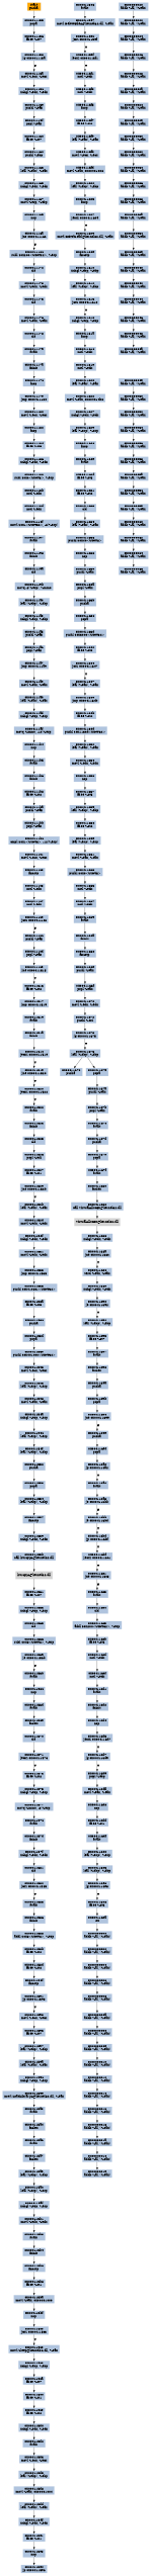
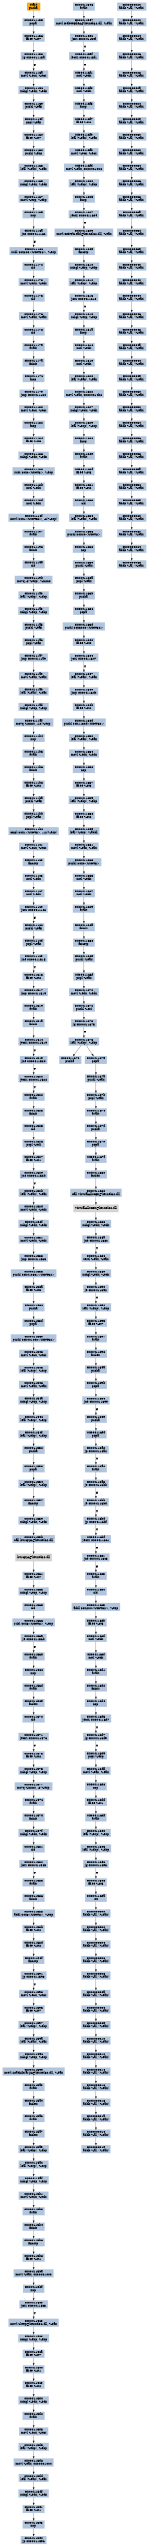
  digraph {
    node [color=lightsteelblue fillcolor=lightsteelblue shape=rectangle style=filled]
    edge [color="#000000"]
    n1 [color=lightgrey fillcolor=orange label="start\npusha "]
    n2 [label="0x00411155\npopa "]
    n3 [label="0x00411156\nffree %st7"]
    n4 [label="0x00411158\njg 0x0041115a"]
    n5 [label="0x0041115a\nmovl %ecx, %ecx"]
    n6 [label="0x0041115c\nxchgl %edx, %edx"]
    n7 [label="0x0041115e\npushl %eax"]
    n8 [label="0x0041115f\npopl %eax"]
    n9 [label="0x00411160\nffree %st7"]
    n10 [label="0x00411162\npushl %ebp"]
    n11 [label="0x00411163\nleal (%eax), %eax"]
    n12 [label="0x00411165\nxchgl %edx, %edx"]
    n13 [label="0x00411167\nmovl %esp, %ebp"]
    n14 [label="0x00411169\nnop "]
    n15 [label="0x0041116a\njne 0x0041116c"]
    n16 [label="0x0041116c\nsubl $0x200<UINT32>, %esp"]
    n17 [label="0x00411172\ncld "]
    n18 [label="0x00411173\nmovl %edx, %edx"]
    n19 [label="0x00411175\ncld "]
    n20 [label="0x00411176\nmovl %eax, %eax"]
    n21 [label="0x00411178\ncld "]
    n22 [label="0x00411179\nfwait "]
    n23 [label="0x0041117a\nfninit "]
    n24 [label="0x0041117c\nfnop "]
    n25 [label="0x0041117e\njmp 0x00411180"]
    n26 [label="0x00411180\nmovl %ecx, %ecx"]
    n27 [label="0x00411182\nfnop "]
    n28 [label="0x00411184\nffree %st5"]
    n29 [label="0x00411186\nxchgl %edx, %edx"]
    n30 [label="0x00411188\nsubl $0xc<UINT8>, %esp"]
    n31 [label="0x0041118b\nnotl %edx"]
    n32 [label="0x0041118d\nnotl %edx"]
    n33 [label="0x0041118f\nmovl $0x1<UINT32>, -8(%esp)"]
    n34 [label="0x00411197\nfwait "]
    n35 [label="0x00411198\nfninit "]
    n36 [label="0x0041119a\ncld "]
    n37 [label="0x0041119b\nmovq -8(%esp), %mm0"]
    n38 [label="0x004111a0\nleal (%ebp), %ebp"]
    n39 [label="0x004111a3\nxchgl %ebp, %ebp"]
    n40 [label="0x004111a5\npushl %eax"]
    n41 [label="0x004111a6\npopl %eax"]
    n42 [label="0x004111a7\njmp 0x004111a9"]
    n43 [label="0x004111a9\nmovl %eax, %eax"]
    n44 [label="0x004111ab\nleal (%eax), %eax"]
    n45 [label="0x004111ad\nxchgl %esp, %esp"]
    n46 [label="0x004111af\nmovq %mm0, -12(%esp)"]
    n47 [label="0x004111b4\nnop "]
    n48 [label="0x004111b5\nfwait "]
    n49 [label="0x004111b6\nfninit "]
    n50 [label="0x004111b8\nffree %st2"]
    n51 [label="0x004111ba\npushl %eax"]
    n52 [label="0x004111bb\npopl %eax"]
    n53 [label="0x004111bc\ncmpl $0x1<UINT8>, -12(%esp)"]
    n54 [label="0x004111c1\nmovl %ecx, %ecx"]
    n55 [label="0x004111c3\nfincstp "]
    n56 [label="0x004111c5\nnotl %edx"]
    n57 [label="0x004111c7\nnotl %edx"]
    n58 [label="0x004111c9\njcxz 0x004111cc"]
    n59 [label="0x004111cc\npushl %eax"]
    n60 [label="0x004111cd\npopl %eax"]
    n61 [label="0x004111ce\njne 0x00411515"]
    n62 [label="0x00411515\nffree %st2"]
    n63 [label="0x00411517\njmp 0x00411519"]
    n64 [label="0x00411519\nfwait "]
    n65 [label="0x0041151a\nfninit "]
    n66 [label="0x0041151c\njecxz 0x0041151e"]
    n67 [label="0x0041151e\njne 0x00411520"]
    n68 [label="0x00411520\njecxz 0x00411522"]
    n69 [label="0x00411522\nfwait "]
    n70 [label="0x00411523\nfninit "]
    n71 [label="0x00411525\ncld "]
    n72 [label="0x00411526\npopl %edi"]
    n73 [label="0x00411527\nffree %st1"]
    n74 [label="0x00411529\njne 0x0041152b"]
    n75 [label="0x0041152b\nleal (%eax), %eax"]
    n76 [label="0x0041152d\nmovl %edx, %edx"]
    n77 [label="0x0041152f\nxchgl %edx, %edx"]
    n78 [label="0x00411531\nmovl %edx, %edx"]
    n79 [label="0x00411533\njmp 0x00411535"]
    n80 [label="0x00411535\npushl $0x4108c1<UINT32>"]
    n81 [label="0x0041153a\nffree %st5"]
    n82 [label="0x0041153c\npusha "]
    n83 [label="0x0041153d\npopa "]
    n84 [label="0x0041153e\npushl $0x40100c<UINT32>"]
    n85 [label="0x00411543\nmovl %ecx, %ecx"]
    n86 [label="0x00411545\nleal (%esp), %esp"]
    n87 [label="0x00411548\nmovl %eax, %eax"]
    n88 [label="0x0041154a\nxchgl %esp, %esp"]
    n89 [label="0x0041154c\nleal (%esp), %esp"]
    n90 [label="0x0041154f\nleal (%ebp), %ebp"]
    n91 [label="0x00411552\npusha "]
    n92 [label="0x00411553\npopa "]
    n93 [label="0x00411554\nleal (%ebp), %ebp"]
    n94 [label="0x00411557\nfincstp "]
    n95 [label="0x00411559\nxchgl %edx, %edx"]
    n96 [label="0x0041155b\ncall lstrcpyA@kernel32.dll"]
    n97 [color=lightgrey fillcolor=lightgrey label="lstrcpyA@kernel32.dll"]
    n98 [label="0x00411561\nffree %st7"]
    n99 [label="0x00411563\nxchgl %esp, %esp"]
    n100 [label="0x00411565\ncld "]
    n101 [label="0x00411566\nsubl $0x8<UINT8>, %esp"]
    n102 [label="0x00411569\nje 0x0041156b"]
    n103 [label="0x0041156b\nfwait "]
    n104 [label="0x0041156c\nnop "]
    n105 [label="0x0041156d\nfwait "]
    n106 [label="0x0041156e\nfnclex "]
    n107 [label="0x00411570\ncld "]
    n108 [label="0x00411571\njecxz 0x00411573"]
    n109 [label="0x00411573\nffree %st2"]
    n110 [label="0x00411575\nxchgl %esp, %esp"]
    n111 [label="0x00411577\nmovq %mm0, -8(%esp)"]
    n112 [label="0x0041157c\nfwait "]
    n113 [label="0x0041157d\nfninit "]
    n114 [label="0x0041157f\nxchgl %edx, %edx"]
    n115 [label="0x00411581\ncld "]
    n116 [label="0x00411582\njcxz 0x00411585"]
    n117 [label="0x00411585\nfwait "]
    n118 [label="0x00411586\nfninit "]
    n119 [label="0x00411588\naddl $0x8<UINT8>, %esp"]
    n120 [label="0x0041158b\nffree %st2"]
    n121 [label="0x0041158d\nffree %st2"]
    n122 [label="0x0041158f\nfincstp "]
    n123 [label="0x00411591\njp 0x00411593"]
    n124 [label="0x00411593\nmovl %ecx, %ecx"]
    n125 [label="0x00411595\nffree %st7"]
    n126 [label="0x00411597\nleal (%ebp), %ebp"]
    n127 [label="0x0041159a\nleal (%eax), %eax"]
    n128 [label="0x0041159c\nxchgl %esp, %esp"]
    n129 [label="0x0041159e\nmovl LoadLibraryA@kernel32.dll, %eax"]
    n130 [label="0x004115a3\nfwait "]
    n131 [label="0x004115a4\nfnclex "]
    n132 [label="0x004115a6\nfwait "]
    n133 [label="0x004115a7\nfnclex "]
    n134 [label="0x004115a9\nleal (%ebp), %ebp"]
    n135 [label="0x004115ac\nleal (%esp), %esp"]
    n136 [label="0x004115af\nxchgl %esp, %esp"]
    n137 [label="0x004115b1\nmovl %edx, %edx"]
    n138 [label="0x004115b3\nfwait "]
    n139 [label="0x004115b4\nfninit "]
    n140 [label="0x004115b6\nfincstp "]
    n141 [label="0x004115b8\nffree %st1"]
    n142 [label="0x004115ba\nmovl %eax, 0x00401000"]
    n143 [label="0x004115bf\nnop "]
    n144 [label="0x004115c0\njcxz 0x004115c3"]
    n145 [label="0x004115c3\nmovl Sleep@kernel32.dll, %eax"]
    n146 [label="0x004115c8\nxchgl %ebp, %ebp"]
    n147 [label="0x004115ca\nffree %st7"]
    n148 [label="0x004115cc\nffree %st1"]
    n149 [label="0x004115ce\nffree %st2"]
    n150 [label="0x004115d0\nxchgl %edx, %edx"]
    n151 [label="0x004115d2\nfwait "]
    n152 [label="0x004115d3\nmovl %ecx, %ecx"]
    n153 [label="0x004115d5\nleal (%ebp), %ebp"]
    n154 [label="0x004115d8\nmovl %eax, 0x00401004"]
    n155 [label="0x004115dd\nleal (%eax), %eax"]
    n156 [label="0x004115df\nxchgl %edx, %edx"]
    n157 [label="0x004115e1\nffree %st1"]
    n158 [label="0x004115e3\nnop "]
    n159 [label="0x004115e4\njp 0x004115e6"]
    n160 [label="0x004115e6\nfwait "]
    n161 [label="0x004115e7\nmovl DeleteFileA@kernel32.dll, %eax"]
    n162 [label="0x004115ec\njcxz 0x004115ef"]
    n163 [label="0x004115ef\njecxz 0x004115f1"]
    n164 [label="0x004115f1\nnotl %edx"]
    n165 [label="0x004115f3\nnotl %edx"]
    n166 [label="0x004115f5\nfnop "]
    n167 [label="0x004115f7\nffree %st2"]
    n168 [label="0x004115f9\nleal (%eax), %eax"]
    n169 [label="0x004115fb\nmovl %ecx, %ecx"]
    n170 [label="0x004115fd\nmovl %eax, 0x00401008"]
    n171 [label="0x00411602\nleal (%ebp), %ebp"]
    n172 [label="0x00411605\nfnop "]
    n173 [label="0x00411607\njecxz 0x00411609"]
    n174 [label="0x00411609\nmovl ExitThread@kernel32.dll, %eax"]
    n175 [label="0x0041160e\nfincstp "]
    n176 [label="0x00411610\nxchgl %ebp, %ebp"]
    n177 [label="0x00411612\nleal (%ebp), %ebp"]
    n178 [label="0x00411615\njcxz 0x00411618"]
    n179 [label="0x00411618\nxchgl %esp, %esp"]
    n180 [label="0x0041161a\nfnop "]
    n181 [label="0x0041161c\nnotl %edx"]
    n182 [label="0x0041161e\nnotl %edx"]
    n183 [label="0x00411620\nleal (%eax), %eax"]
    n184 [label="0x00411622\nmovl %eax, 0x004014b8"]
    n185 [label="0x00411627\nxchgl %edx, %edx"]
    n186 [label="0x00411629\nleal (%esp), %esp"]
    n187 [label="0x0041162c\nfnop "]
    n188 [label="0x0041162e\nfwait "]
    n189 [label="0x0041162f\nffree %st5"]
    n190 [label="0x00411631\nffree %st2"]
    n191 [label="0x00411633\ncld "]
    n192 [label="0x00411634\nleal (%eax), %eax"]
    n193 [label="0x00411636\npushl $0x40<UINT8>"]
    n194 [label="0x00411638\nnop "]
    n195 [label="0x00411639\npushl %eax"]
    n196 [label="0x0041163a\npopl %eax"]
    n197 [label="0x0041163b\npusha "]
    n198 [label="0x0041163c\npopa "]
    n199 [label="0x0041163d\npushl $0x3000<UINT32>"]
    n200 [label="0x00411642\nffree %st5"]
    n201 [label="0x00411644\njcxz 0x00411647"]
    n202 [label="0x00411647\nleal (%eax), %eax"]
    n203 [label="0x00411649\njmp 0x0041164b"]
    n204 [label="0x0041164b\nffree %st2"]
    n205 [label="0x0041164d\npushl $0x113cd<UINT32>"]
    n206 [label="0x00411652\nleal (%eax), %eax"]
    n207 [label="0x00411654\nmovl %edx, %edx"]
    n208 [label="0x00411656\nnop "]
    n209 [label="0x00411657\nffree %st5"]
    n210 [label="0x00411659\nleal (%ebp), %ebp"]
    n211 [label="0x0041165c\nffree %st2"]
-   n212 [label="0x0041165e\nleal (%esp), %esp"]
+   n212 [label="0x0041165e\nleal (%esp), %addl"]
    n213 [label="0x00411661\nmovl %eax, %eax"]
    n214 [label="0x00411663\npushl $0x0<UINT8>"]
    n215 [label="0x00411665\nnotl %edx"]
    n216 [label="0x00411667\nnotl %edx"]
    n217 [label="0x00411669\nfwait "]
    n218 [label="0x0041166a\nfninit "]
    n219 [label="0x0041166c\nfincstp "]
    n220 [label="0x0041166e\npushl %eax"]
    n221 [label="0x0041166f\npopl %eax"]
    n222 [label="0x00411670\nmovl %edx, %edx"]
    n223 [label="0x00411672\npushl %esi"]
    n224 [label="0x00411673\njg 0x00411675"]
    n225 [label="0x00411675\nleal (%ebp), %ebp"]
    n226 [label="0x00411678\npusha "]
    n227 [label="0x00411679\npopa "]
    n228 [label="0x0041167a\npushl %eax"]
    n229 [label="0x0041167b\npopl %eax"]
    n230 [label="0x0041167c\nfwait "]
    n231 [label="0x0041167d\npusha "]
    n232 [label="0x0041167e\npopa "]
    n233 [label="0x0041167f\nfwait "]
    n234 [label="0x00411680\nfnclex "]
    n235 [label="0x00411682\ncall VirtualAllocEx@kernel32.dll"]
    n236 [color=lightgrey fillcolor=lightgrey label="VirtualAllocEx@kernel32.dll"]
    n237 [label="0x00411688\nxchgl %edx, %edx"]
    n238 [label="0x0041168a\njne 0x0041168c"]
    n239 [label="0x0041168c\ntestl %eax, %eax"]
    n240 [label="0x0041168e\nxchgl %edx, %edx"]
    n241 [label="0x00411690\nje 0x00411692"]
    n242 [label="0x00411692\nleal (%ebp), %ebp"]
    n243 [label="0x00411695\nffree %st7"]
    n244 [label="0x00411697\nfwait "]
    n245 [label="0x00411698\nfnclex "]
    n246 [label="0x0041169a\npusha "]
    n247 [label="0x0041169b\npopa "]
    n248 [label="0x0041169c\njne 0x0041169e"]
    n249 [label="0x0041169e\npusha "]
    n250 [label="0x0041169f\npopa "]
    n251 [label="0x004116a0\njp 0x004116a2"]
    n252 [label="0x004116a2\nfwait "]
    n253 [label="0x004116a3\nje 0x004116bb"]
    n254 [label="0x004116bb\nje 0x004116bd"]
    n255 [label="0x004116bd\njp 0x004116bf"]
    n256 [label="0x004116bf\njecxz 0x004116c1"]
    n257 [label="0x004116c1\njne 0x004116c3"]
    n258 [label="0x004116c3\nfwait "]
    n259 [label="0x004116c4\ncld "]
    n260 [label="0x004116c5\naddl $0x200<UINT32>, %esp"]
    n261 [label="0x004116cb\nffree %st5"]
    n262 [label="0x004116cd\nnotl %edx"]
    n263 [label="0x004116cf\nnotl %edx"]
    n264 [label="0x004116d1\nfwait "]
    n265 [label="0x004116d2\nfninit "]
    n266 [label="0x004116d4\nnop "]
    n267 [label="0x004116d5\njecxz 0x004116d7"]
    n268 [label="0x004116d7\njg 0x004116d9"]
    n269 [label="0x004116d9\npopl %ebp"]
    n270 [label="0x004116da\nmovl %eax, %eax"]
    n271 [label="0x004116dc\nnop "]
    n272 [label="0x004116dd\nffree %st1"]
    n273 [label="0x004116df\nfwait "]
    n274 [label="0x004116e0\nleal (%esp), %esp"]
    n275 [label="0x004116e3\nleal (%ebp), %ebp"]
    n276 [label="0x004116e6\njg 0x004116e8"]
    n277 [label="0x004116e8\nffree %st5"]
    n278 [label="0x004116ea\nret"]
    n279 [label="0x00000000\naddb %al, (%eax)"]
    n280 [label="0x00000002\naddb %al, (%eax)"]
    n281 [label="0x00000004\naddb %al, (%eax)"]
    n282 [label="0x00000006\naddb %al, (%eax)"]
    n283 [label="0x00000008\naddb %al, (%eax)"]
    n284 [label="0x0000000a\naddb %al, (%eax)"]
    n285 [label="0x0000000c\naddb %al, (%eax)"]
    n286 [label="0x0000000e\naddb %al, (%eax)"]
    n287 [label="0x00000010\naddb %al, (%eax)"]
    n288 [label="0x00000012\naddb %al, (%eax)"]
    n289 [label="0x00000014\naddb %al, (%eax)"]
    n290 [label="0x00000016\naddb %al, (%eax)"]
    n291 [label="0x00000018\naddb %al, (%eax)"]
    n292 [label="0x0000001a\naddb %al, (%eax)"]
    n293 [label="0x0000001c\naddb %al, (%eax)"]
    n294 [label="0x0000001e\naddb %al, (%eax)"]
    n295 [label="0x00000020\naddb %al, (%eax)"]
    n296 [label="0x00000022\naddb %al, (%eax)"]
    n297 [label="0x00000024\naddb %al, (%eax)"]
    n298 [label="0x00000026\naddb %al, (%eax)"]
    n299 [label="0x00000028\naddb %al, (%eax)"]
    n300 [label="0x0000002a\naddb %al, (%eax)"]
    n301 [label="0x0000002c\naddb %al, (%eax)"]
    n302 [label="0x0000002e\naddb %al, (%eax)"]
    n303 [label="0x00000030\naddb %al, (%eax)"]
    n304 [label="0x00000032\naddb %al, (%eax)"]
    n305 [label="0x00000034\naddb %al, (%eax)"]
    n306 [label="0x00000036\naddb %al, (%eax)"]
    n307 [label="0x00000038\naddb %al, (%eax)"]
    n308 [label="0x0000003a\naddb %al, (%eax)"]
    n309 [label="0x0000003c\naddb %al, (%eax)"]
    n310 [label="0x0000003e\naddb %al, (%eax)"]
    n311 [label="0x00000040\naddb %al, (%eax)"]
    n312 [label="0x00000042\naddb %al, (%eax)"]
    n313 [label="0x00000044\naddb %al, (%eax)"]
    n314 [label="0x00000046\naddb %al, (%eax)"]
    n315 [label="0x00000048\naddb %al, (%eax)"]
    n316 [label="0x0000004a\naddb %al, (%eax)"]
+   n317 [label="0x0000004c\naddb %al, (%eax)"]
    n318 [label="0x0000004e\naddb %al, (%eax)"]
    n319 [label="0x00000050\naddb %al, (%eax)"]
    n320 [label="0x00000052\naddb %al, (%eax)"]
    n321 [label="0x00000054\naddb %al, (%eax)"]
    n322 [label="0x00000056\naddb %al, (%eax)"]
    n323 [label="0x00000058\naddb %al, (%eax)"]
    n324 [label="0x0000005a\naddb %al, (%eax)"]
    n325 [label="0x0000005c\naddb %al, (%eax)"]
    n326 [label="0x0000005e\naddb %al, (%eax)"]
    n327 [label="0x00000060\naddb %al, (%eax)"]
    n328 [label="0x00000062\naddb %al, (%eax)"]
    n329 [label="0x00000064\naddb %al, (%eax)"]
    n330 [label="0x00000066\naddb %al, (%eax)"]
    n1 -> n2
    n2 -> n3
    n3 -> n4
    n4 -> n5 [label=F]
    n5 -> n6
    n6 -> n7
    n7 -> n8
    n8 -> n9
    n9 -> n10
    n10 -> n11
    n11 -> n12
    n12 -> n13
    n13 -> n14
    n14 -> n15
    n15 -> n16 [label=F]
    n16 -> n17
    n17 -> n18
    n18 -> n19
    n19 -> n20
    n20 -> n21
    n21 -> n22
    n22 -> n23
    n23 -> n24
    n24 -> n25
    n25 -> n26
    n26 -> n27
    n27 -> n28
    n28 -> n29
    n29 -> n30
    n30 -> n31
    n31 -> n32
    n32 -> n33
    n33 -> n34
    n34 -> n35
    n35 -> n36
    n36 -> n37
    n37 -> n38
    n38 -> n39
    n39 -> n40
    n40 -> n41
    n41 -> n42
    n42 -> n43
    n43 -> n44
    n44 -> n45
    n45 -> n46
    n46 -> n47
    n47 -> n48
    n48 -> n49
    n49 -> n50
    n50 -> n51
    n51 -> n52
    n52 -> n53
    n53 -> n54
    n54 -> n55
    n55 -> n56
    n56 -> n57
    n57 -> n58
    n58 -> n59 [label=F]
    n59 -> n60
    n60 -> n61
    n61 -> n62 [label=T]
    n62 -> n63
    n63 -> n64
    n64 -> n65
    n65 -> n66
    n66 -> n67 [label=T]
    n67 -> n68 [label=T]
    n68 -> n69 [label=T]
    n69 -> n70
    n70 -> n71
    n71 -> n72
    n72 -> n73
    n73 -> n74
    n74 -> n75 [label=T]
    n75 -> n76
    n76 -> n77
    n77 -> n78
    n78 -> n79
    n79 -> n80
    n80 -> n81
    n81 -> n82
    n82 -> n83
    n83 -> n84
    n84 -> n85
    n85 -> n86
    n86 -> n87
    n87 -> n88
    n88 -> n89
    n89 -> n90
    n90 -> n91
    n91 -> n92
    n92 -> n93
    n93 -> n94
    n94 -> n95
    n95 -> n96
    n96 -> n97
    n97 -> n98
    n98 -> n99
    n99 -> n100
    n100 -> n101
    n101 -> n102
    n102 -> n103 [label=F]
    n103 -> n104
    n104 -> n105
    n105 -> n106
    n106 -> n107
    n107 -> n108
    n108 -> n109 [label=T]
    n109 -> n110
    n110 -> n111
    n111 -> n112
    n112 -> n113
    n113 -> n114
    n114 -> n115
    n115 -> n116
    n116 -> n117 [label=T]
    n117 -> n118
    n118 -> n119
    n119 -> n120
    n120 -> n121
    n121 -> n122
    n122 -> n123
    n123 -> n124 [label=T]
    n124 -> n125
    n125 -> n126
    n126 -> n127
    n127 -> n128
    n128 -> n129
    n129 -> n130
    n130 -> n131
    n131 -> n132
    n132 -> n133
    n133 -> n134
    n134 -> n135
    n135 -> n136
    n136 -> n137
    n137 -> n138
    n138 -> n139
    n139 -> n140
    n140 -> n141
    n141 -> n142
    n142 -> n143
    n143 -> n144
    n144 -> n145 [label=T]
    n145 -> n146
    n146 -> n147
    n147 -> n148
    n148 -> n149
    n149 -> n150
    n150 -> n151
    n151 -> n152
    n152 -> n153
    n153 -> n154
    n154 -> n155
    n155 -> n156
    n156 -> n157
    n157 -> n158
    n158 -> n159
    n160 -> n161
    n161 -> n162
    n162 -> n163 [label=T]
    n163 -> n164 [label=T]
    n164 -> n165
    n165 -> n166
    n166 -> n167
    n167 -> n168
    n168 -> n169
    n169 -> n170
    n170 -> n171
    n171 -> n172
    n172 -> n173
    n173 -> n174 [label=T]
    n174 -> n175
    n175 -> n176
    n176 -> n177
    n177 -> n178
    n178 -> n179 [label=T]
    n179 -> n180
    n180 -> n181
    n181 -> n182
    n182 -> n183
    n183 -> n184
    n184 -> n185
    n185 -> n186
    n186 -> n187
    n187 -> n188
    n188 -> n189
    n189 -> n190
    n190 -> n191
    n191 -> n192
    n192 -> n193
    n193 -> n194
    n194 -> n195
    n195 -> n196
    n196 -> n197
    n197 -> n198
    n198 -> n199
    n199 -> n200
    n200 -> n201
    n201 -> n202 [label=T]
    n202 -> n203
    n203 -> n204
    n204 -> n205
    n205 -> n206
    n206 -> n207
    n207 -> n208
    n208 -> n209
    n209 -> n210
    n210 -> n211
    n211 -> n212
    n212 -> n213
    n213 -> n214
    n214 -> n215
    n215 -> n216
    n216 -> n217
    n217 -> n218
    n218 -> n219
    n219 -> n220
    n220 -> n221
    n221 -> n222
    n222 -> n223
    n223 -> n224
    n224 -> n225 [label=T]
    n225 -> n226
    n225 -> n227
    n227 -> n228
    n228 -> n229
    n229 -> n230
    n230 -> n231
    n231 -> n232
    n232 -> n233
    n233 -> n234
    n234 -> n235
    n235 -> n236
    n236 -> n237
    n237 -> n238
    n238 -> n239 [label=T]
    n239 -> n240
    n240 -> n241
    n241 -> n242 [label=T]
    n242 -> n243
    n243 -> n244
    n244 -> n245
    n245 -> n246
    n246 -> n247
    n247 -> n248
    n248 -> n249 [label=F]
    n249 -> n250
    n250 -> n251
    n251 -> n252 [label=T]
    n252 -> n253
    n253 -> n254 [label=F]
    n254 -> n255 [label=T]
    n255 -> n256 [label=T]
    n256 -> n257 [label=T]
    n257 -> n258 [label=F]
    n258 -> n259
    n259 -> n260
    n260 -> n261
    n261 -> n262
    n262 -> n263
    n263 -> n264
    n264 -> n265
    n265 -> n266
    n266 -> n267
    n267 -> n268 [label=T]
    n268 -> n269 [label=T]
    n269 -> n270
    n270 -> n271
    n271 -> n272
    n272 -> n273
    n273 -> n274
    n274 -> n275
    n275 -> n276
    n276 -> n277 [label=T]
    n277 -> n278
    n278 -> n279
    n279 -> n280
    n280 -> n281
    n281 -> n282
    n282 -> n283
    n283 -> n284
    n284 -> n285
    n285 -> n286
    n286 -> n287
    n287 -> n288
    n288 -> n289
    n289 -> n290
    n290 -> n291
    n291 -> n292
    n292 -> n293
    n293 -> n294
    n295 -> n296
    n296 -> n297
    n297 -> n298
    n298 -> n299
    n299 -> n300
    n300 -> n301
    n301 -> n302
    n302 -> n303
    n303 -> n304
    n304 -> n305
    n305 -> n306
    n306 -> n307
    n307 -> n308
    n308 -> n309
    n309 -> n310
    n310 -> n311
    n311 -> n312
    n312 -> n313
    n313 -> n314
    n314 -> n315
    n315 -> n316
+   n316 -> n317
+   n317 -> n318
    n318 -> n319
    n319 -> n320
    n320 -> n321
    n321 -> n322
    n322 -> n323
    n323 -> n324
    n324 -> n325
    n325 -> n326
    n326 -> n327
    n327 -> n328
    n328 -> n329
    n329 -> n330
  }
